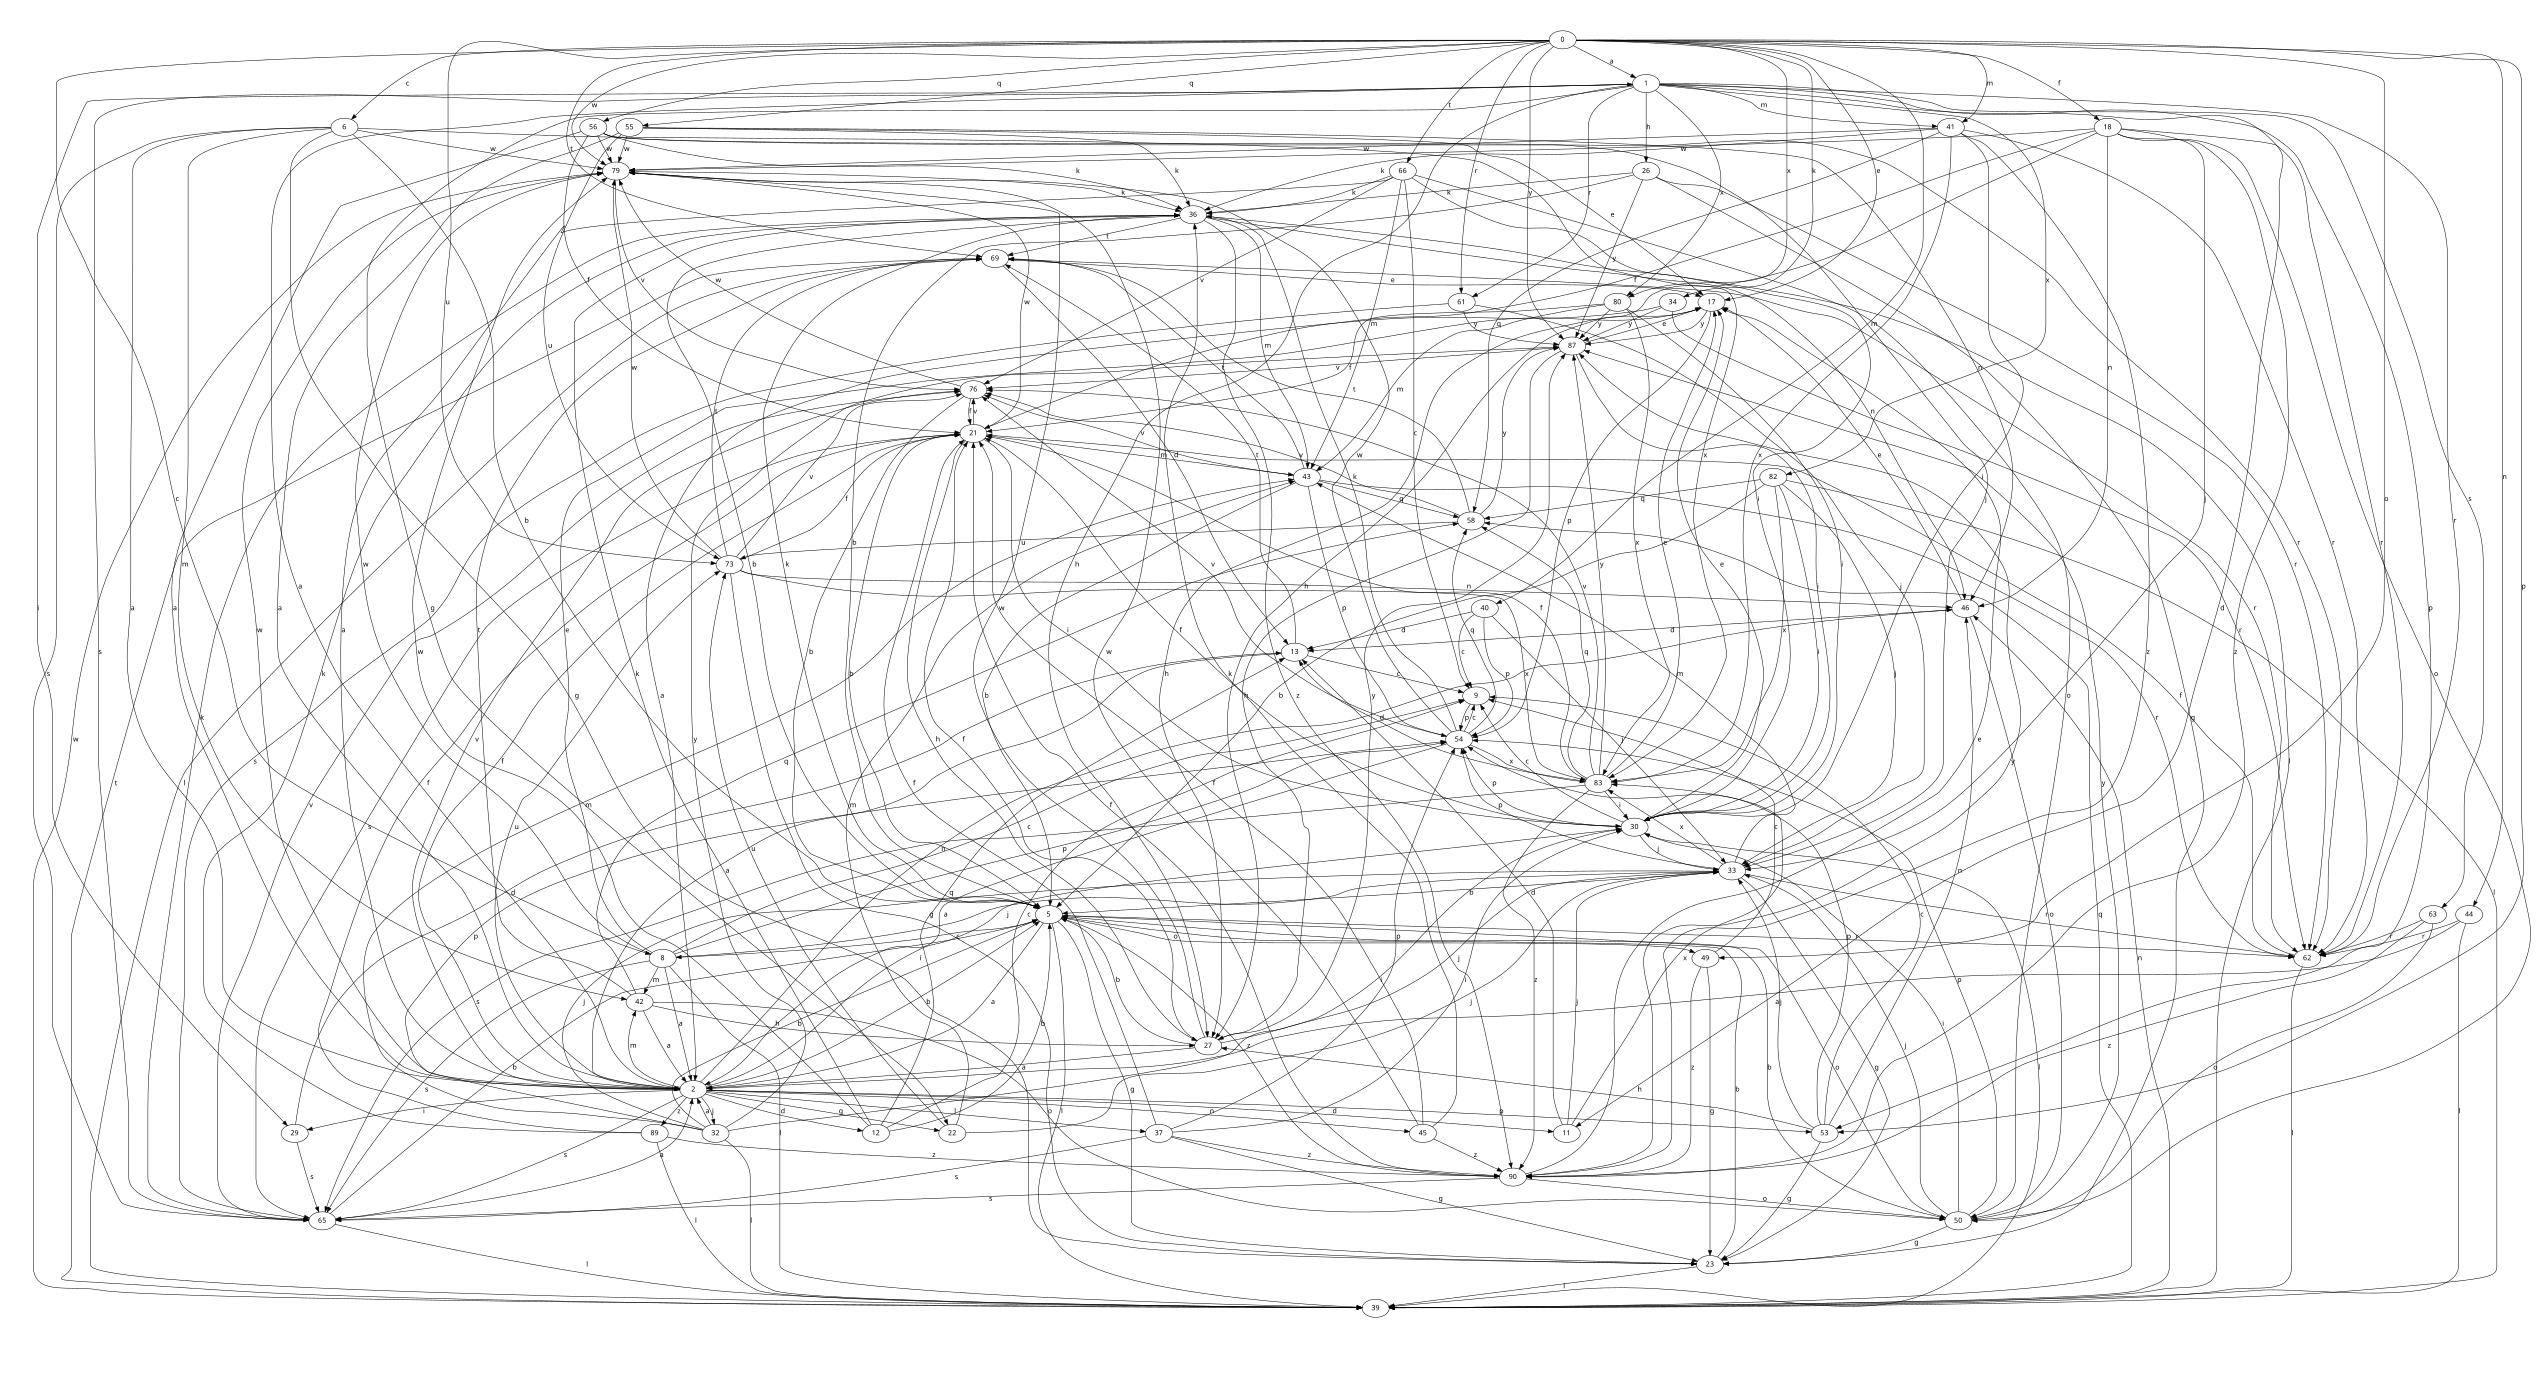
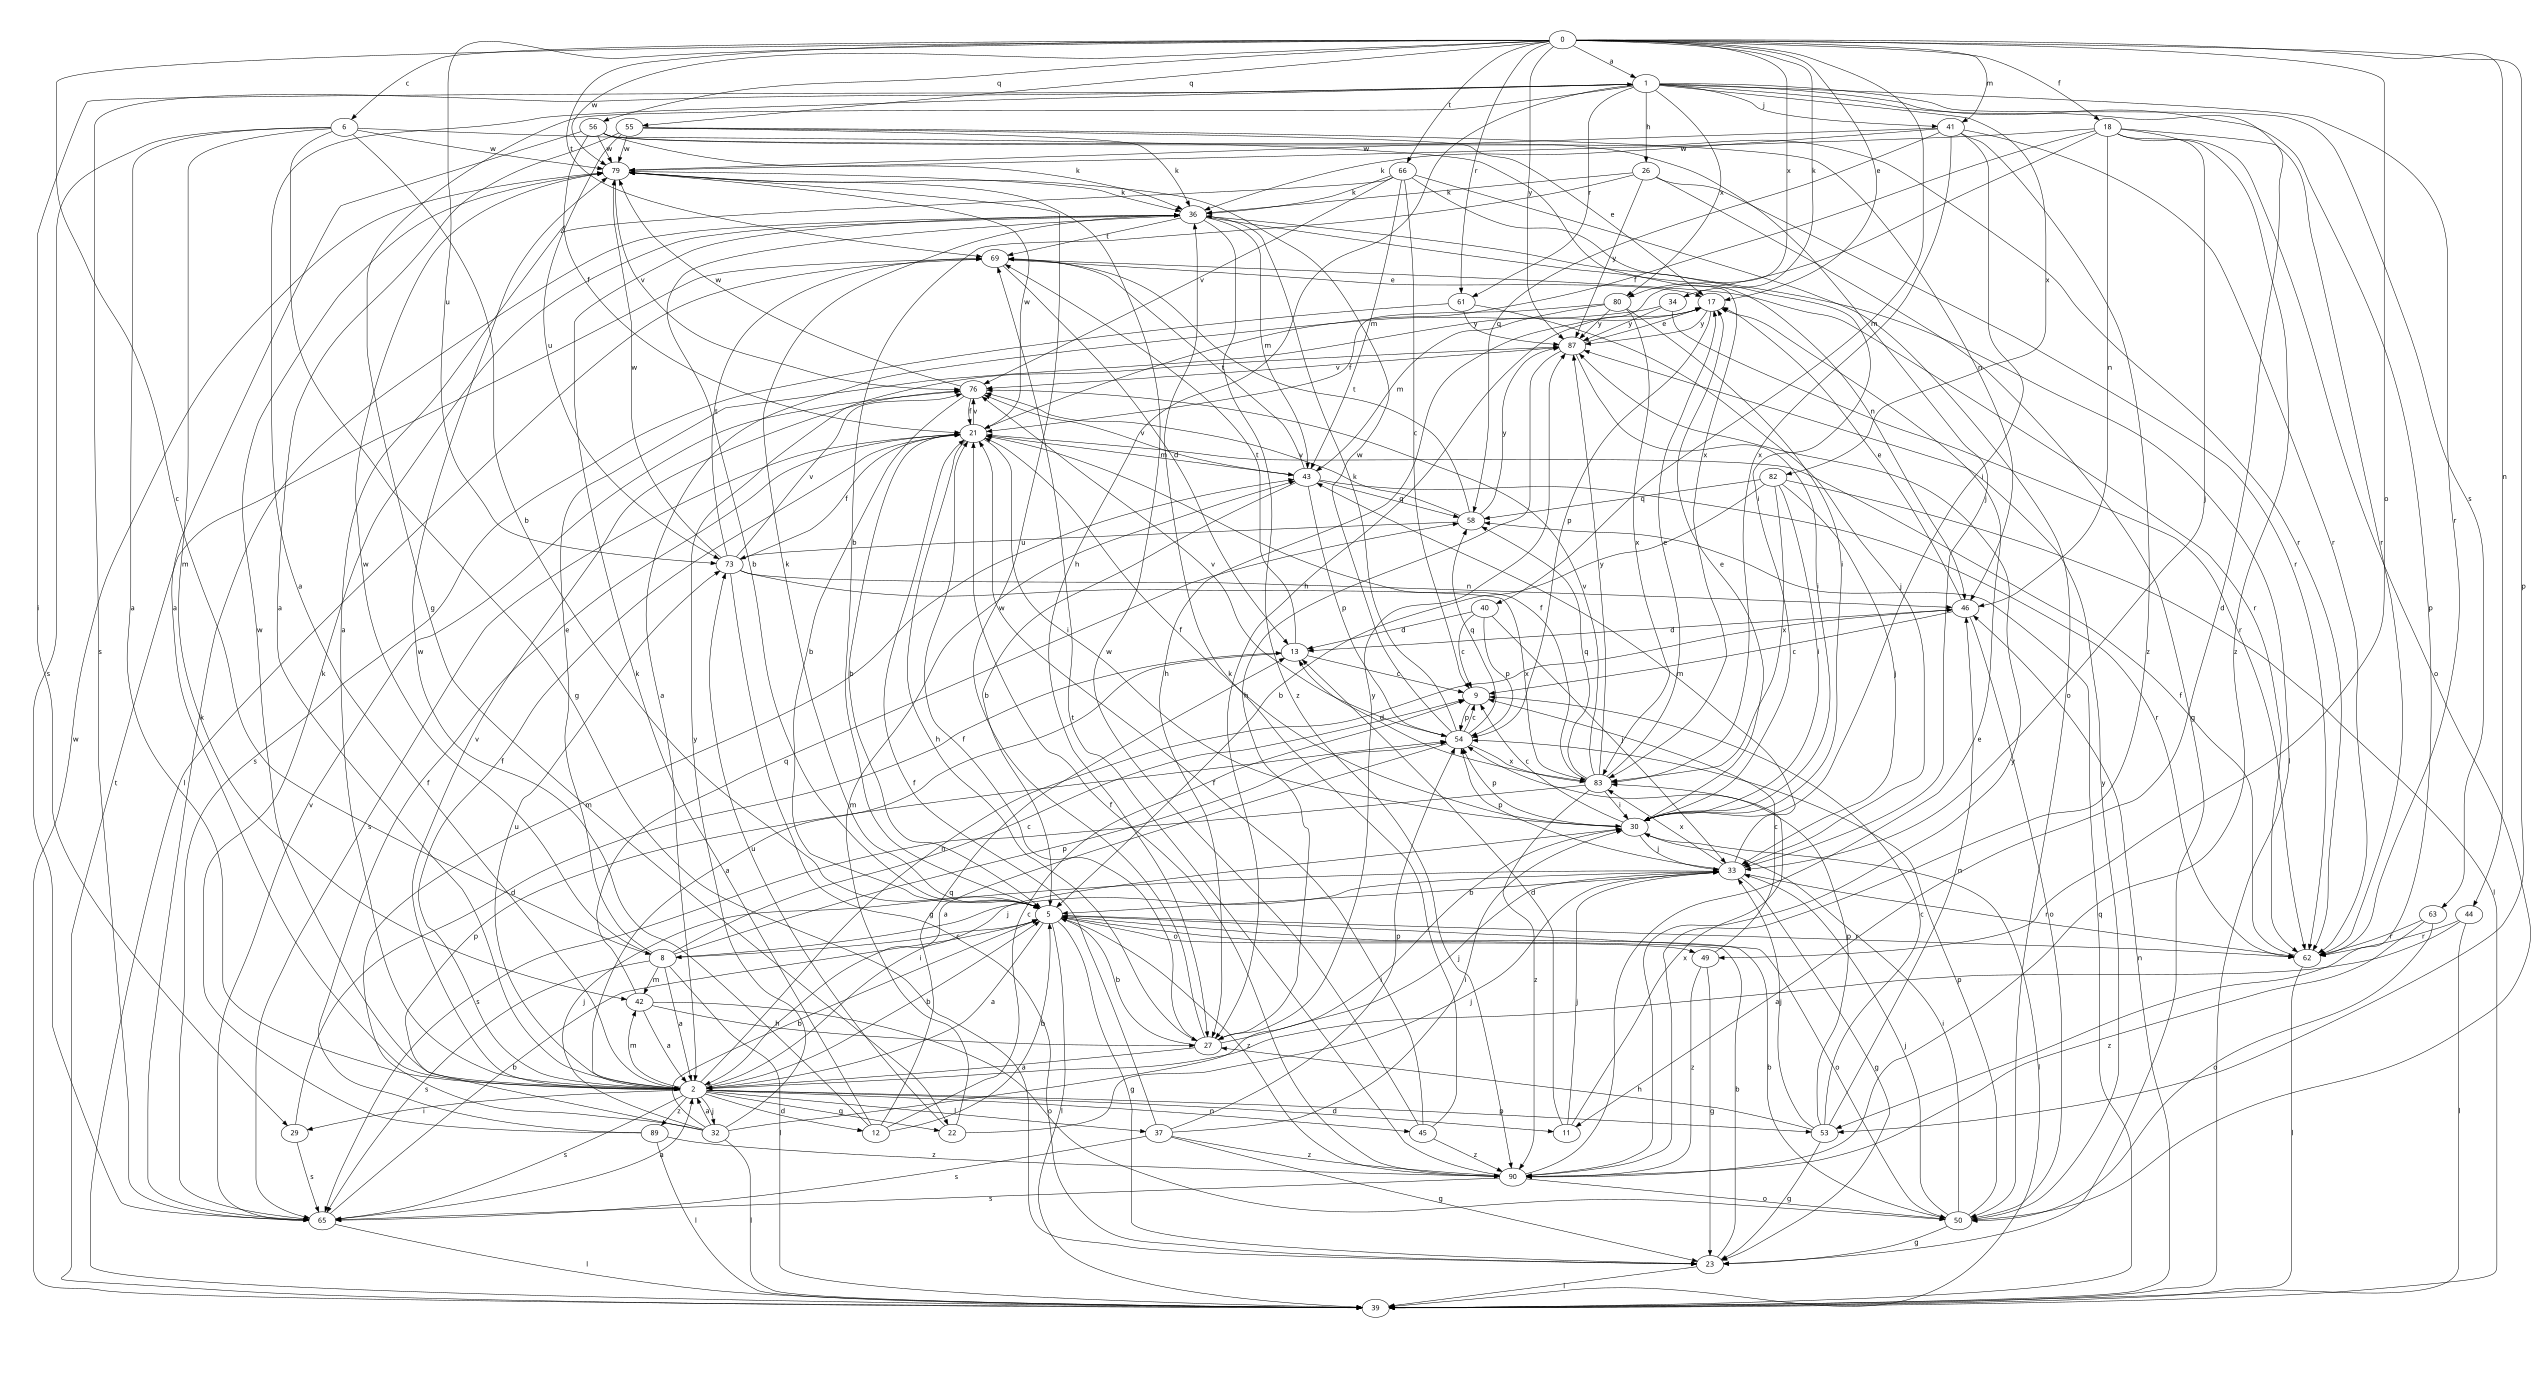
  strict digraph {
    fontname="Noto Sans"
    node [fontname="Noto Sans"]
    edge [fontname="Noto Sans"]
    0
    1
    6
    8
    17
    18
    34
    40
    41
    44
    49
    53
    55
    56
    61
    66
    69
    73
    79
    80
    87
    11
    22
    26
    27
    29
    62
    63
    65
    82
    2
    5
    42
    23
    83
    39
    9
    33
    54
    21
    46
    50
    90
    13
    30
    36
    58
    76
    43
    12
    32
    37
    45
    89
    0 -> 1 [label=a]
    0 -> 6 [label=c]
    0 -> 8 [label=c]
    0 -> 17 [label=e]
    0 -> 18 [label=f]
    0 -> 34 [label=k]
    0 -> 40 [label=m]
    0 -> 41 [label=m]
    0 -> 44 [label=n]
    0 -> 49 [label=o]
    0 -> 53 [label=p]
    0 -> 55 [label=q]
    0 -> 56 [label=q]
    0 -> 61 [label=r]
    0 -> 66 [label=t]
    0 -> 69 [label=t]
    0 -> 73 [label=u]
    0 -> 79 [label=w]
    0 -> 80 [label=x]
    0 -> 87 [label=y]
-   1 -> 41 [label=m]
+   1 -> 41 [label=j]
    1 -> 53 [label=p]
    1 -> 61 [label=r]
    1 -> 80 [label=x]
    1 -> 11 [label=d]
    1 -> 22 [label=g]
    1 -> 26 [label=h]
    1 -> 27 [label=h]
    1 -> 29 [label=i]
    1 -> 62 [label=r]
    1 -> 63 [label=s]
    1 -> 65 [label=s]
    1 -> 82 [label=x]
    6 -> 79 [label=w]
    6 -> 65 [label=s]
    6 -> 2 [label=a]
    6 -> 5 [label=b]
    6 -> 42 [label=m]
    6 -> 23 [label=g]
    6 -> 83 [label=x]
    8 -> 17 [label=e]
    8 -> 79 [label=w]
    8 -> 65 [label=s]
    8 -> 2 [label=a]
    8 -> 42 [label=m]
    8 -> 39 [label=l]
    8 -> 9 [label=c]
    8 -> 33 [label=j]
    8 -> 54 [label=p]
    17 -> 87 [label=y]
    17 -> 27 [label=h]
    17 -> 54 [label=p]
    18 -> 79 [label=w]
    18 -> 27 [label=h]
    18 -> 62 [label=r]
    18 -> 33 [label=j]
    18 -> 21 [label=f]
    18 -> 46 [label=n]
    18 -> 50 [label=o]
    18 -> 90 [label=z]
    34 -> 87 [label=y]
    34 -> 62 [label=r]
    34 -> 2 [label=a]
    40 -> 9 [label=c]
    40 -> 33 [label=j]
    40 -> 54 [label=p]
    40 -> 13 [label=d]
    41 -> 79 [label=w]
    41 -> 62 [label=r]
    41 -> 83 [label=x]
    41 -> 90 [label=z]
    41 -> 30 [label=i]
    41 -> 36 [label=k]
    41 -> 58 [label=q]
    44 -> 62 [label=r]
    44 -> 2 [label=a]
    44 -> 39 [label=l]
    49 -> 23 [label=g]
    49 -> 9 [label=c]
    49 -> 90 [label=z]
    53 -> 27 [label=h]
    53 -> 23 [label=g]
    53 -> 9 [label=c]
    53 -> 33 [label=j]
    53 -> 54 [label=p]
    53 -> 46 [label=n]
    55 -> 17 [label=e]
    55 -> 73 [label=u]
    55 -> 79 [label=w]
    55 -> 2 [label=a]
    55 -> 46 [label=n]
    55 -> 36 [label=k]
    56 -> 79 [label=w]
    56 -> 62 [label=r]
    56 -> 2 [label=a]
    56 -> 33 [label=j]
    56 -> 21 [label=f]
    56 -> 36 [label=k]
    61 -> 87 [label=y]
    61 -> 65 [label=s]
    61 -> 33 [label=j]
    66 -> 2 [label=a]
    66 -> 9 [label=c]
    66 -> 50 [label=o]
    66 -> 30 [label=i]
    66 -> 36 [label=k]
    66 -> 76 [label=v]
    66 -> 43 [label=m]
    69 -> 17 [label=e]
    69 -> 62 [label=r]
    69 -> 39 [label=l]
    69 -> 13 [label=d]
    73 -> 69 [label=t]
    73 -> 79 [label=w]
    73 -> 23 [label=g]
    73 -> 83 [label=x]
    73 -> 21 [label=f]
    73 -> 46 [label=n]
    73 -> 76 [label=v]
    79 -> 36 [label=k]
    79 -> 76 [label=v]
    80 -> 87 [label=y]
    80 -> 83 [label=x]
    80 -> 21 [label=f]
    80 -> 30 [label=i]
    80 -> 43 [label=m]
    87 -> 17 [label=e]
    87 -> 27 [label=h]
    87 -> 30 [label=i]
    87 -> 76 [label=v]
    11 -> 83 [label=x]
    11 -> 33 [label=j]
    11 -> 13 [label=d]
    22 -> 73 [label=u]
    22 -> 33 [label=j]
    22 -> 43 [label=m]
    26 -> 87 [label=y]
    26 -> 62 [label=r]
    26 -> 5 [label=b]
    26 -> 23 [label=g]
    26 -> 36 [label=k]
    27 -> 79 [label=w]
    27 -> 87 [label=y]
    27 -> 2 [label=a]
    27 -> 5 [label=b]
    27 -> 33 [label=j]
    27 -> 21 [label=f]
    29 -> 65 [label=s]
    29 -> 13 [label=d]
    62 -> 39 [label=l]
    62 -> 21 [label=f]
    63 -> 62 [label=r]
    63 -> 50 [label=o]
    63 -> 90 [label=z]
    65 -> 2 [label=a]
    65 -> 5 [label=b]
    65 -> 39 [label=l]
    65 -> 36 [label=k]
    65 -> 76 [label=v]
    82 -> 5 [label=b]
    82 -> 83 [label=x]
    82 -> 39 [label=l]
    82 -> 33 [label=j]
    82 -> 30 [label=i]
    82 -> 58 [label=q]
    2 -> 1 [label=a]
    2 -> 53 [label=p]
    2 -> 73 [label=u]
    2 -> 79 [label=w]
    2 -> 11 [label=d]
    2 -> 22 [label=g]
    2 -> 29 [label=i]
    2 -> 65 [label=s]
    2 -> 5 [label=b]
    2 -> 42 [label=m]
    2 -> 21 [label=f]
    2 -> 46 [label=n]
    2 -> 30 [label=i]
    2 -> 76 [label=v]
    2 -> 12 [label=d]
    2 -> 32 [label=j]
    2 -> 37 [label=l]
    2 -> 45 [label=n]
    2 -> 89 [label=z]
    5 -> 8 [label=c]
    5 -> 49 [label=o]
    5 -> 62 [label=r]
    5 -> 2 [label=a]
    5 -> 23 [label=g]
    5 -> 39 [label=l]
    5 -> 50 [label=o]
    5 -> 90 [label=z]
    5 -> 36 [label=k]
    42 -> 27 [label=h]
    42 -> 2 [label=a]
    42 -> 50 [label=o]
    42 -> 58 [label=q]
    23 -> 5 [label=b]
    23 -> 39 [label=l]
    83 -> 17 [label=e]
    83 -> 87 [label=y]
    83 -> 65 [label=s]
    83 -> 21 [label=f]
    83 -> 90 [label=z]
    83 -> 13 [label=d]
    83 -> 30 [label=i]
    83 -> 58 [label=q]
    83 -> 76 [label=v]
    39 -> 69 [label=t]
    39 -> 79 [label=w]
    39 -> 46 [label=n]
    39 -> 58 [label=q]
    9 -> 54 [label=p]
    33 -> 62 [label=r]
    33 -> 5 [label=b]
    33 -> 23 [label=g]
    33 -> 83 [label=x]
    33 -> 54 [label=p]
    33 -> 43 [label=m]
    54 -> 79 [label=w]
    54 -> 2 [label=a]
    54 -> 83 [label=x]
    54 -> 9 [label=c]
    54 -> 36 [label=k]
    54 -> 58 [label=q]
    54 -> 76 [label=v]
    21 -> 79 [label=w]
    21 -> 27 [label=h]
    21 -> 65 [label=s]
    21 -> 5 [label=b]
    21 -> 30 [label=i]
    21 -> 76 [label=v]
    21 -> 43 [label=m]
    46 -> 17 [label=e]
+   46 -> 9 [label=c]
    46 -> 50 [label=o]
    46 -> 13 [label=d]
    50 -> 87 [label=y]
    50 -> 5 [label=b]
    50 -> 23 [label=g]
    50 -> 33 [label=j]
    50 -> 54 [label=p]
    50 -> 30 [label=i]
    90 -> 17 [label=e]
-   42 -> 69 [label=t]
+   90 -> 69 [label=t]
    90 -> 87 [label=y]
    90 -> 65 [label=s]
    90 -> 21 [label=f]
    90 -> 50 [label=o]
    13 -> 69 [label=t]
    13 -> 2 [label=a]
    13 -> 9 [label=c]
    30 -> 17 [label=e]
    30 -> 39 [label=l]
    30 -> 9 [label=c]
    30 -> 33 [label=j]
    30 -> 54 [label=p]
    30 -> 21 [label=f]
    36 -> 69 [label=t]
    36 -> 5 [label=b]
    36 -> 39 [label=l]
    36 -> 46 [label=n]
    36 -> 90 [label=z]
    36 -> 43 [label=m]
    58 -> 69 [label=t]
    58 -> 73 [label=u]
    58 -> 87 [label=y]
    58 -> 76 [label=v]
    76 -> 79 [label=w]
    76 -> 5 [label=b]
    76 -> 21 [label=f]
    43 -> 69 [label=t]
    43 -> 62 [label=r]
    43 -> 5 [label=b]
    43 -> 54 [label=p]
    43 -> 58 [label=q]
    43 -> 76 [label=v]
    12 -> 79 [label=w]
    12 -> 5 [label=b]
    12 -> 9 [label=c]
    12 -> 13 [label=q]
    12 -> 36 [label=k]
    32 -> 87 [label=y]
    32 -> 2 [label=a]
    32 -> 5 [label=b]
    32 -> 39 [label=l]
    32 -> 33 [label=j]
    32 -> 54 [label=p]
    32 -> 30 [label=i]
    32 -> 43 [label=m]
    37 -> 65 [label=s]
    37 -> 23 [label=g]
    37 -> 54 [label=p]
    37 -> 21 [label=f]
    37 -> 90 [label=z]
    37 -> 30 [label=i]
    45 -> 79 [label=w]
    45 -> 21 [label=f]
    45 -> 90 [label=z]
    45 -> 36 [label=k]
    89 -> 39 [label=l]
    89 -> 21 [label=f]
    89 -> 90 [label=z]
    89 -> 36 [label=k]
  }
